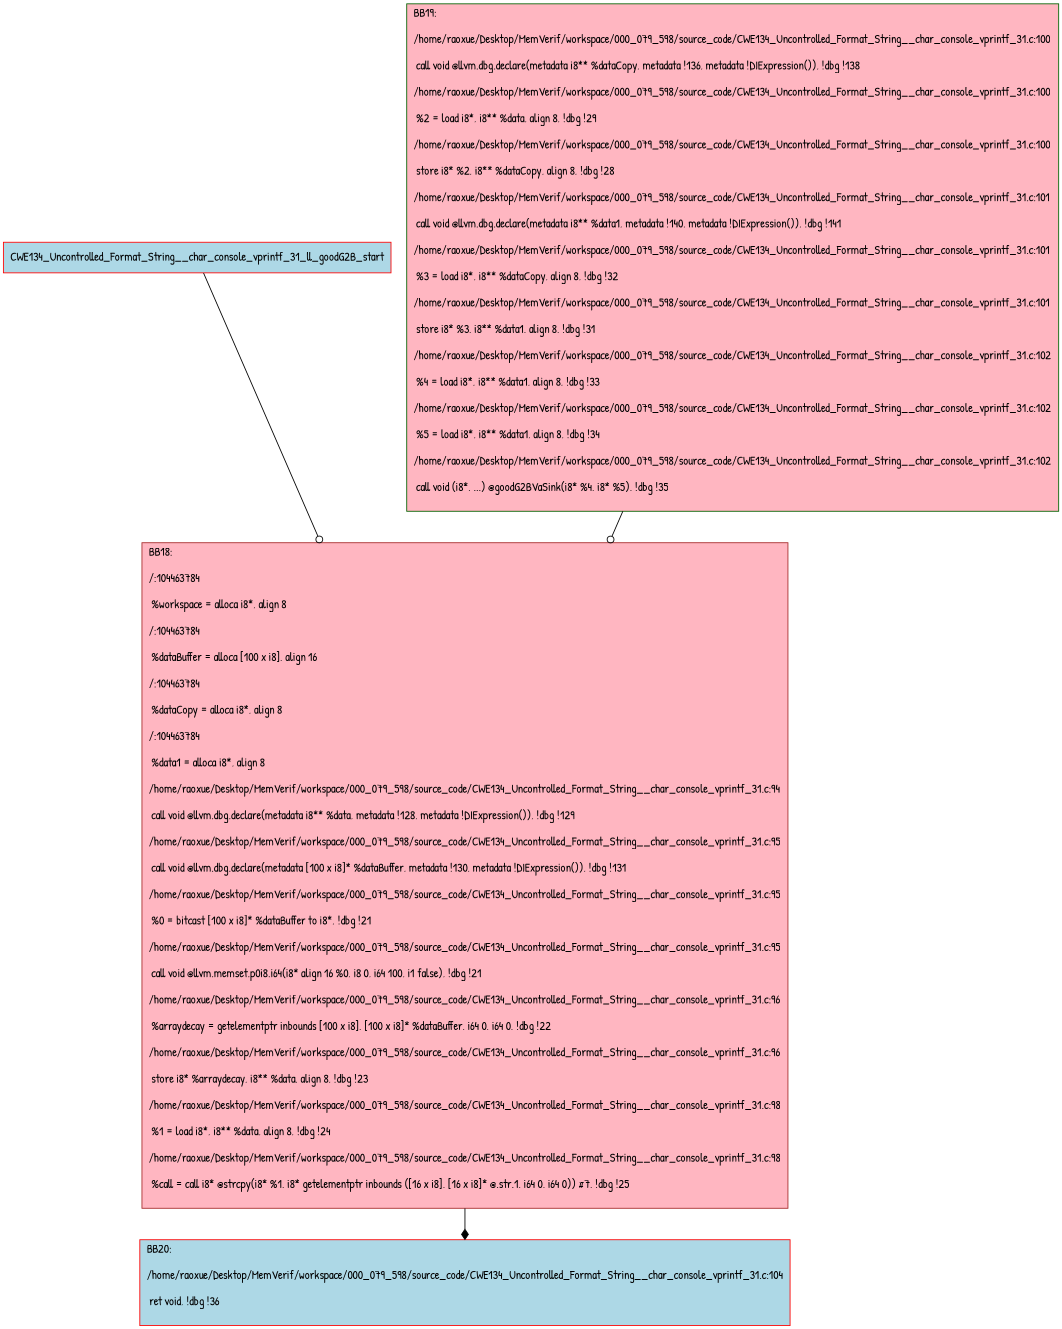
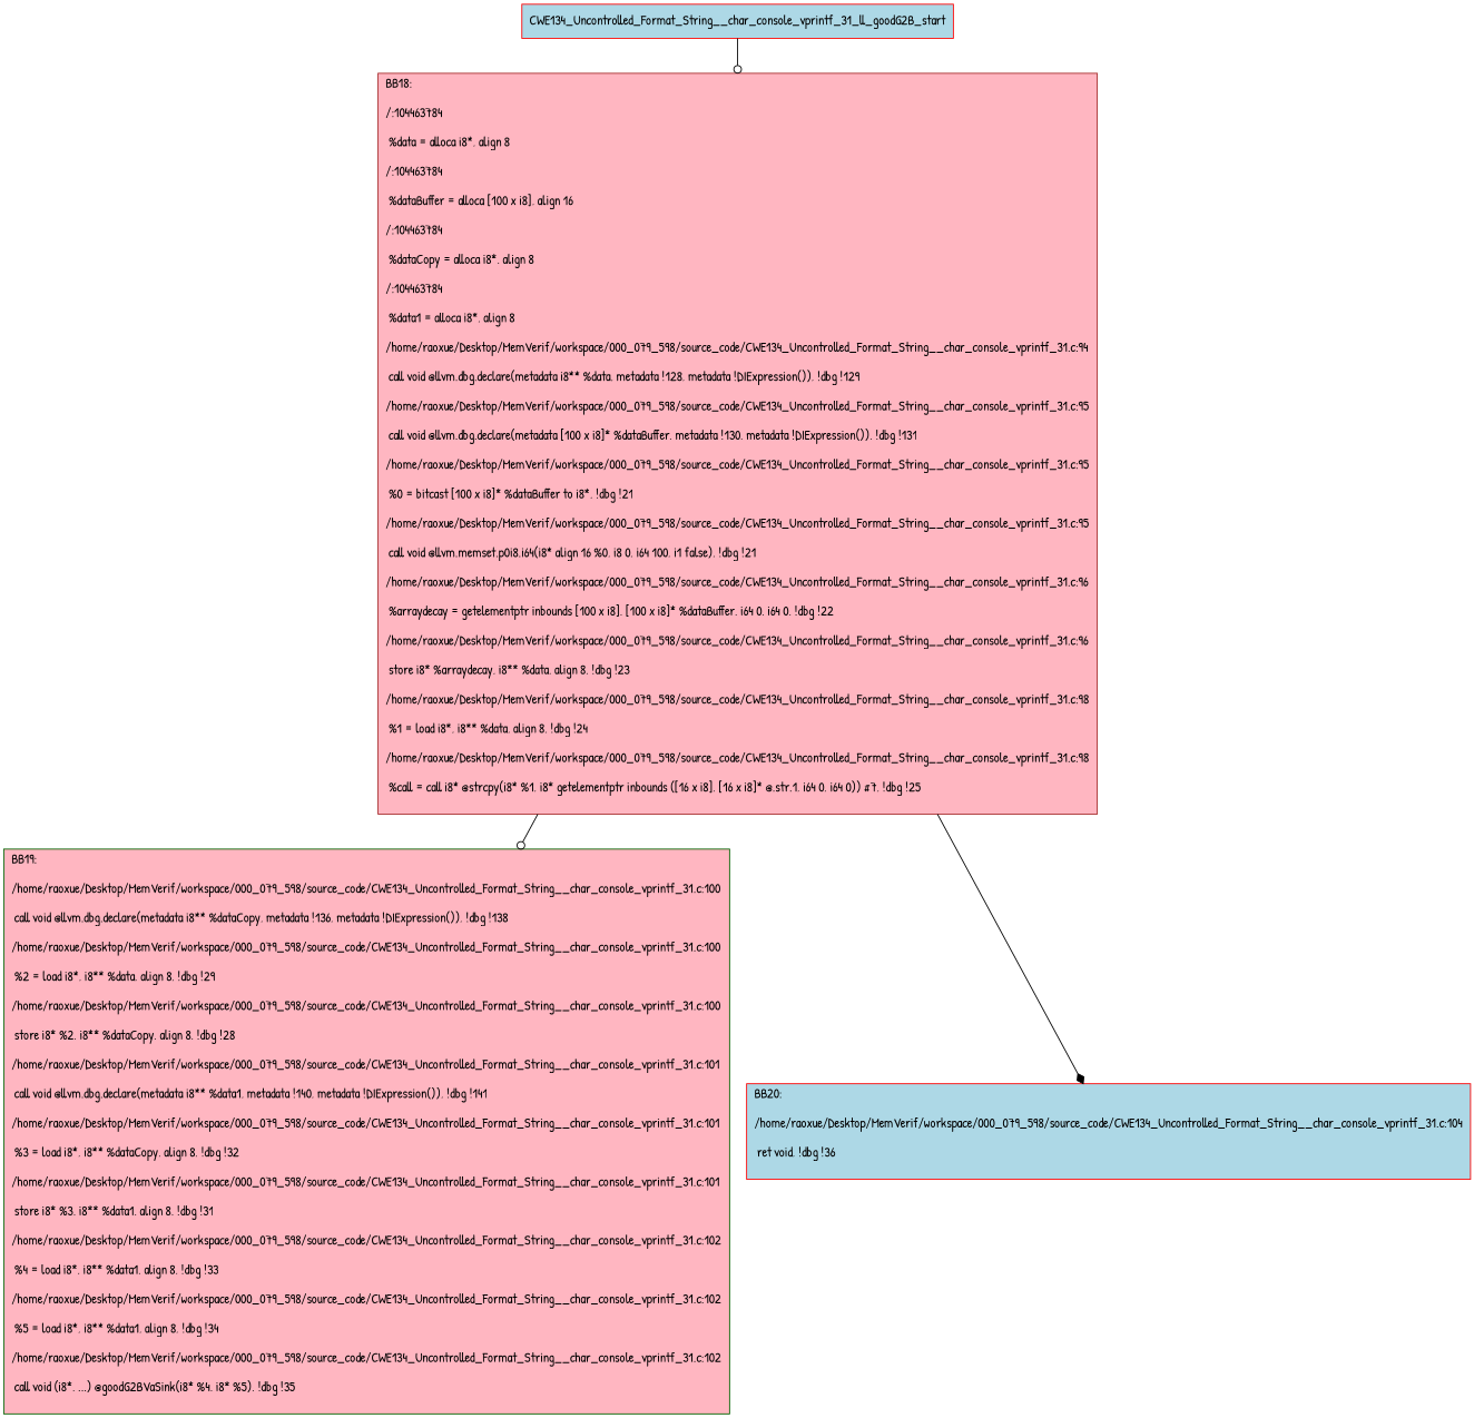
  digraph {
    fontname="Patrick Hand"
    node [color=red fillcolor=lightblue fontname="Patrick Hand" shape=record style=filled]
    edge [arrowhead=odot fontname="Patrick Hand"]
    n1 [label="{CWE134_Uncontrolled_Format_String__char_console_vprintf_31_ll_goodG2B_start}"]
-   n2 [color=brown fillcolor=lightpink label="{BB18:\l\l/:104463784\l\n  %workspace = alloca i8*, align 8\l\n/:104463784\l\n  %dataBuffer = alloca [100 x i8], align 16\l\n/:104463784\l\n  %dataCopy = alloca i8*, align 8\l\n/:104463784\l\n  %data1 = alloca i8*, align 8\l\n/home/raoxue/Desktop/MemVerif/workspace/000_079_598/source_code/CWE134_Uncontrolled_Format_String__char_console_vprintf_31.c:94\l\n  call void @llvm.dbg.declare(metadata i8** %data, metadata !128, metadata !DIExpression()), !dbg !129\l\n/home/raoxue/Desktop/MemVerif/workspace/000_079_598/source_code/CWE134_Uncontrolled_Format_String__char_console_vprintf_31.c:95\l\n  call void @llvm.dbg.declare(metadata [100 x i8]* %dataBuffer, metadata !130, metadata !DIExpression()), !dbg !131\l\n/home/raoxue/Desktop/MemVerif/workspace/000_079_598/source_code/CWE134_Uncontrolled_Format_String__char_console_vprintf_31.c:95\l\n  %0 = bitcast [100 x i8]* %dataBuffer to i8*, !dbg !21\l\n/home/raoxue/Desktop/MemVerif/workspace/000_079_598/source_code/CWE134_Uncontrolled_Format_String__char_console_vprintf_31.c:95\l\n  call void @llvm.memset.p0i8.i64(i8* align 16 %0, i8 0, i64 100, i1 false), !dbg !21\l\n/home/raoxue/Desktop/MemVerif/workspace/000_079_598/source_code/CWE134_Uncontrolled_Format_String__char_console_vprintf_31.c:96\l\n  %arraydecay = getelementptr inbounds [100 x i8], [100 x i8]* %dataBuffer, i64 0, i64 0, !dbg !22\l\n/home/raoxue/Desktop/MemVerif/workspace/000_079_598/source_code/CWE134_Uncontrolled_Format_String__char_console_vprintf_31.c:96\l\n  store i8* %arraydecay, i8** %data, align 8, !dbg !23\l\n/home/raoxue/Desktop/MemVerif/workspace/000_079_598/source_code/CWE134_Uncontrolled_Format_String__char_console_vprintf_31.c:98\l\n  %1 = load i8*, i8** %data, align 8, !dbg !24\l\n/home/raoxue/Desktop/MemVerif/workspace/000_079_598/source_code/CWE134_Uncontrolled_Format_String__char_console_vprintf_31.c:98\l\n  %call = call i8* @strcpy(i8* %1, i8* getelementptr inbounds ([16 x i8], [16 x i8]* @.str.1, i64 0, i64 0)) #7, !dbg !25\l\n}"]
+   n2 [color=brown fillcolor=lightpink label="{BB18:\l\l/:104463784\l\n  %data = alloca i8*, align 8\l\n/:104463784\l\n  %dataBuffer = alloca [100 x i8], align 16\l\n/:104463784\l\n  %dataCopy = alloca i8*, align 8\l\n/:104463784\l\n  %data1 = alloca i8*, align 8\l\n/home/raoxue/Desktop/MemVerif/workspace/000_079_598/source_code/CWE134_Uncontrolled_Format_String__char_console_vprintf_31.c:94\l\n  call void @llvm.dbg.declare(metadata i8** %data, metadata !128, metadata !DIExpression()), !dbg !129\l\n/home/raoxue/Desktop/MemVerif/workspace/000_079_598/source_code/CWE134_Uncontrolled_Format_String__char_console_vprintf_31.c:95\l\n  call void @llvm.dbg.declare(metadata [100 x i8]* %dataBuffer, metadata !130, metadata !DIExpression()), !dbg !131\l\n/home/raoxue/Desktop/MemVerif/workspace/000_079_598/source_code/CWE134_Uncontrolled_Format_String__char_console_vprintf_31.c:95\l\n  %0 = bitcast [100 x i8]* %dataBuffer to i8*, !dbg !21\l\n/home/raoxue/Desktop/MemVerif/workspace/000_079_598/source_code/CWE134_Uncontrolled_Format_String__char_console_vprintf_31.c:95\l\n  call void @llvm.memset.p0i8.i64(i8* align 16 %0, i8 0, i64 100, i1 false), !dbg !21\l\n/home/raoxue/Desktop/MemVerif/workspace/000_079_598/source_code/CWE134_Uncontrolled_Format_String__char_console_vprintf_31.c:96\l\n  %arraydecay = getelementptr inbounds [100 x i8], [100 x i8]* %dataBuffer, i64 0, i64 0, !dbg !22\l\n/home/raoxue/Desktop/MemVerif/workspace/000_079_598/source_code/CWE134_Uncontrolled_Format_String__char_console_vprintf_31.c:96\l\n  store i8* %arraydecay, i8** %data, align 8, !dbg !23\l\n/home/raoxue/Desktop/MemVerif/workspace/000_079_598/source_code/CWE134_Uncontrolled_Format_String__char_console_vprintf_31.c:98\l\n  %1 = load i8*, i8** %data, align 8, !dbg !24\l\n/home/raoxue/Desktop/MemVerif/workspace/000_079_598/source_code/CWE134_Uncontrolled_Format_String__char_console_vprintf_31.c:98\l\n  %call = call i8* @strcpy(i8* %1, i8* getelementptr inbounds ([16 x i8], [16 x i8]* @.str.1, i64 0, i64 0)) #7, !dbg !25\l\n}"]
    n3 [color=darkgreen fillcolor=lightpink label="{BB19:\l\l/home/raoxue/Desktop/MemVerif/workspace/000_079_598/source_code/CWE134_Uncontrolled_Format_String__char_console_vprintf_31.c:100\l\n  call void @llvm.dbg.declare(metadata i8** %dataCopy, metadata !136, metadata !DIExpression()), !dbg !138\l\n/home/raoxue/Desktop/MemVerif/workspace/000_079_598/source_code/CWE134_Uncontrolled_Format_String__char_console_vprintf_31.c:100\l\n  %2 = load i8*, i8** %data, align 8, !dbg !29\l\n/home/raoxue/Desktop/MemVerif/workspace/000_079_598/source_code/CWE134_Uncontrolled_Format_String__char_console_vprintf_31.c:100\l\n  store i8* %2, i8** %dataCopy, align 8, !dbg !28\l\n/home/raoxue/Desktop/MemVerif/workspace/000_079_598/source_code/CWE134_Uncontrolled_Format_String__char_console_vprintf_31.c:101\l\n  call void @llvm.dbg.declare(metadata i8** %data1, metadata !140, metadata !DIExpression()), !dbg !141\l\n/home/raoxue/Desktop/MemVerif/workspace/000_079_598/source_code/CWE134_Uncontrolled_Format_String__char_console_vprintf_31.c:101\l\n  %3 = load i8*, i8** %dataCopy, align 8, !dbg !32\l\n/home/raoxue/Desktop/MemVerif/workspace/000_079_598/source_code/CWE134_Uncontrolled_Format_String__char_console_vprintf_31.c:101\l\n  store i8* %3, i8** %data1, align 8, !dbg !31\l\n/home/raoxue/Desktop/MemVerif/workspace/000_079_598/source_code/CWE134_Uncontrolled_Format_String__char_console_vprintf_31.c:102\l\n  %4 = load i8*, i8** %data1, align 8, !dbg !33\l\n/home/raoxue/Desktop/MemVerif/workspace/000_079_598/source_code/CWE134_Uncontrolled_Format_String__char_console_vprintf_31.c:102\l\n  %5 = load i8*, i8** %data1, align 8, !dbg !34\l\n/home/raoxue/Desktop/MemVerif/workspace/000_079_598/source_code/CWE134_Uncontrolled_Format_String__char_console_vprintf_31.c:102\l\n  call void (i8*, ...) @goodG2BVaSink(i8* %4, i8* %5), !dbg !35\l\n}"]
    n4 [label="{BB20:\l\l/home/raoxue/Desktop/MemVerif/workspace/000_079_598/source_code/CWE134_Uncontrolled_Format_String__char_console_vprintf_31.c:104\l\n  ret void, !dbg !36\l\n}"]
    n1 -> n2
-   n3 -> n2
+   n2 -> n3
    n2 -> n4 [arrowhead=diamond]
  }
